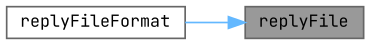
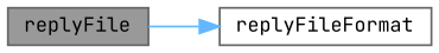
  digraph {
    rankdir=LR
    fontname="JetBrains Mono"
    node [fontname="JetBrains Mono" fontsize=10 shape=box style=filled]
    n1 [color=gray40 fillcolor=grey60 fontcolor=black height=0.2 label=replyFile width=0.4]
    n2 [color=grey40 fillcolor=white height=0.2 label=replyFileFormat width=0.4]
-   n2 -> n1 [color=steelblue1 fontname="JetBrains Mono" fontsize=10 labelfontname=Helvetica labelfontsize=10 style=solid]
+   n1 -> n2 [color=steelblue1 fontname="JetBrains Mono" fontsize=10 labelfontname=Helvetica labelfontsize=10 style=solid]
  }
